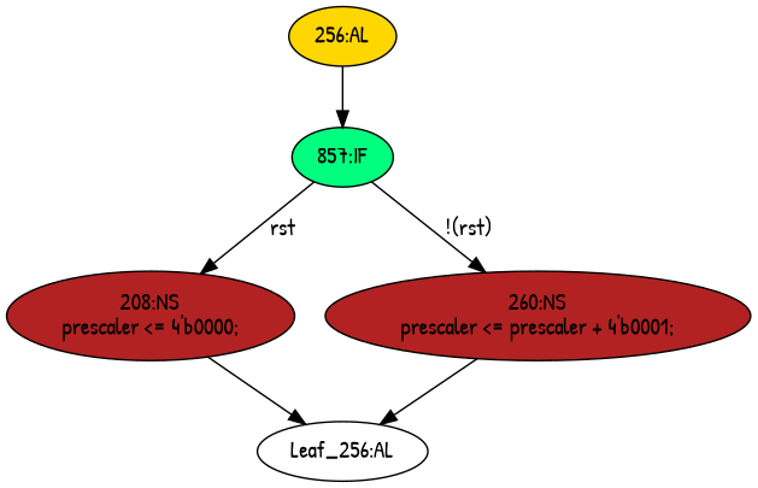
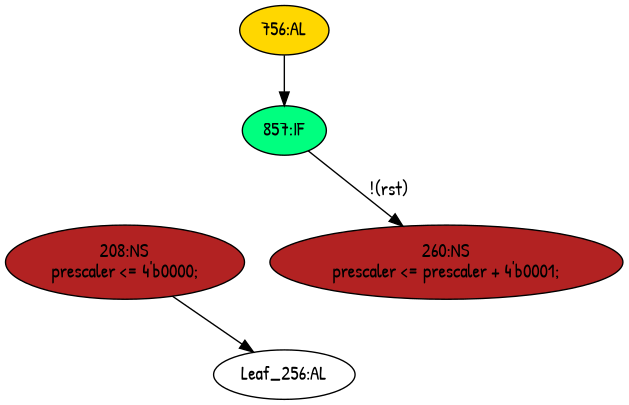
  strict digraph {
    fontname="Patrick Hand"
    node [fillcolor=firebrick fontname="Patrick Hand" statements="[]" style=filled typ=NonblockingSubstitution]
    edge [cond="[]" fontname="Patrick Hand" lineno=None]
    n1 [ast="<pyverilog.vparser.ast.NonblockingSubstitution object at 0x7f1167c3c2d0>" label="208:NS\nprescaler <= 4'b0000;" statements="[<pyverilog.vparser.ast.NonblockingSubstitution object at 0x7f1167c3c2d0>]"]
    n2 [def_var="['prescaler']" label="Leaf_256:AL" fillcolor="" statements="" style="" typ=""]
    n3 [ast="<pyverilog.vparser.ast.IfStatement object at 0x7f1167bd4890>" fillcolor=springgreen label="857:IF" typ=IfStatement]
    n4 [ast="<pyverilog.vparser.ast.NonblockingSubstitution object at 0x7f1167bd4990>" label="260:NS\nprescaler <= prescaler + 4'b0001;" statements="[<pyverilog.vparser.ast.NonblockingSubstitution object at 0x7f1167bd4990>]"]
-   n5 [ast="<pyverilog.vparser.ast.Always object at 0x7f1167bd4810>" clk_sens=False fillcolor=gold label="256:AL" sens="['sys_clk']" typ=Always use_var="['rst', 'prescaler']"]
+   n5 [ast="<pyverilog.vparser.ast.Always object at 0x7f1167bd4810>" clk_sens=False fillcolor=gold label="756:AL" sens="['sys_clk']" typ=Always use_var="['rst', 'prescaler']"]
    n1 -> n2
-   n3 -> n1 [cond="['rst']" label=rst lineno=257]
    n3 -> n4 [cond="['rst']" label="!(rst)" lineno=257]
-   n4 -> n2
    n5 -> n3
  }
